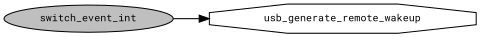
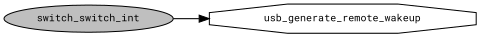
  digraph {
    rankdir=LR
    fontname="Roboto Mono"
    node [color=black fontname="Roboto Mono" fontsize=10 style=filled]
-   n1 [fillcolor=grey75 fontcolor=black height=0.2 label=switch_event_int shape=ellipse width=0.4]
+   n1 [fillcolor=grey75 fontcolor=black height=0.2 label=switch_switch_int shape=ellipse width=0.4]
    n2 [fillcolor=white height=0.2 label=usb_generate_remote_wakeup shape=octagon width=0.4]
    n1 -> n2 [color=black fontname="Roboto Mono" fontsize=10 labelfontname="FreeSans.ttf" labelfontsize=10 style=solid]
  }
